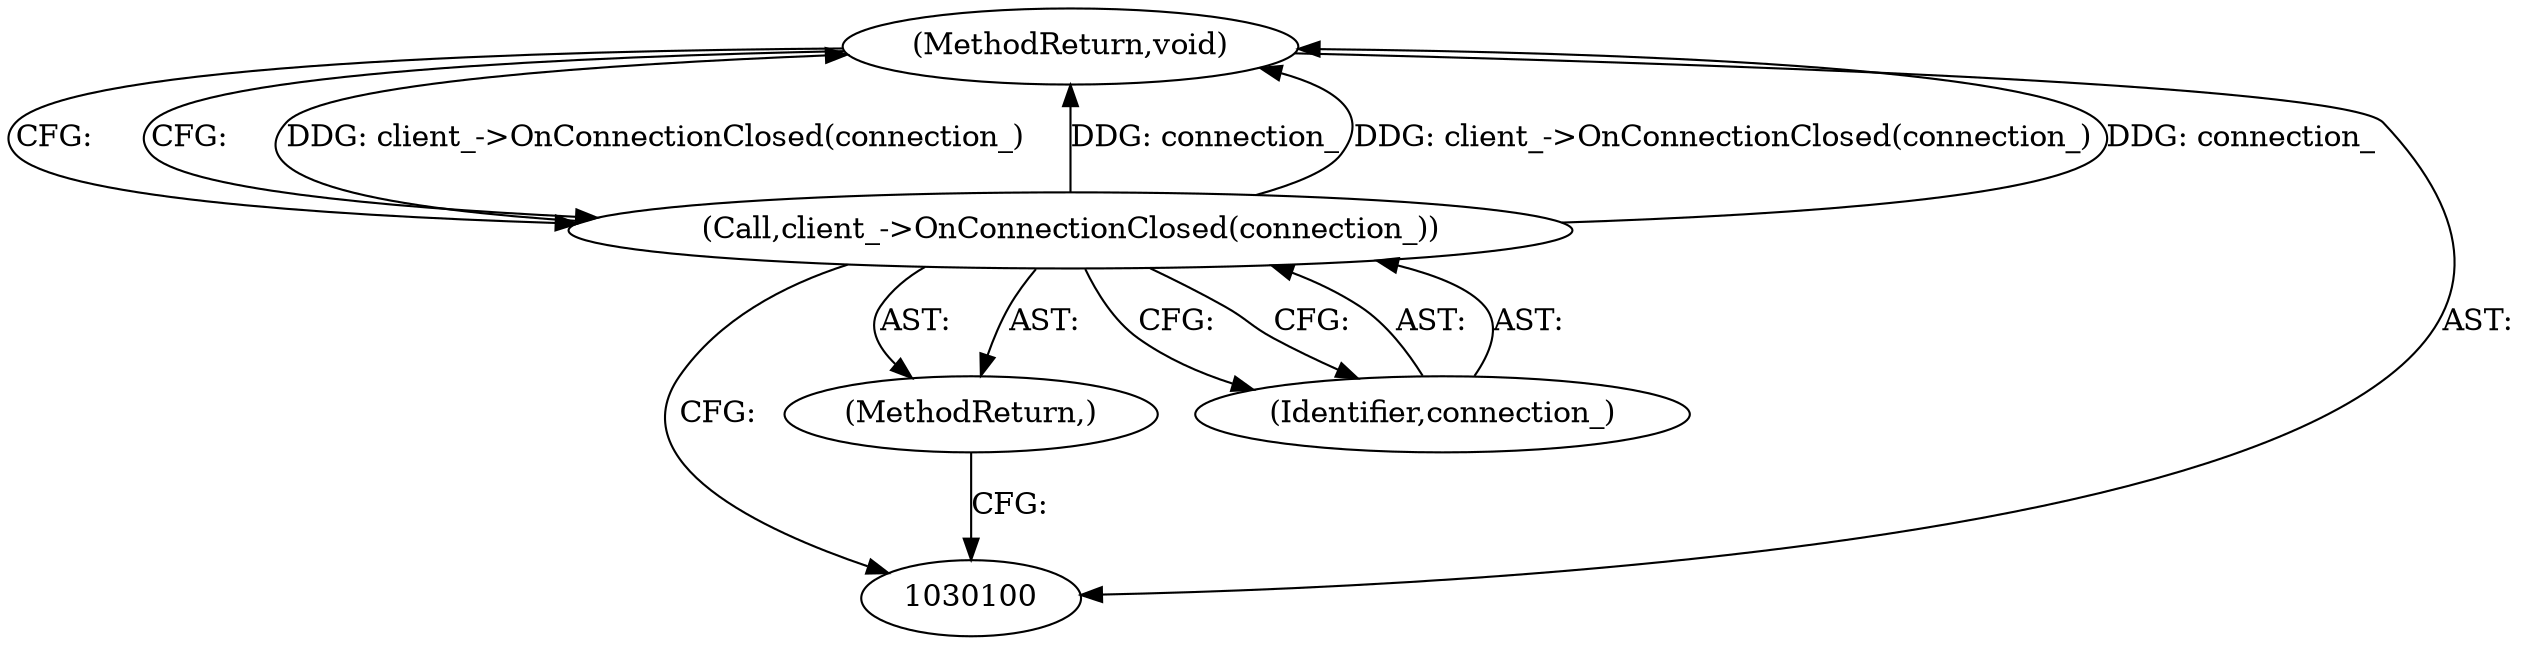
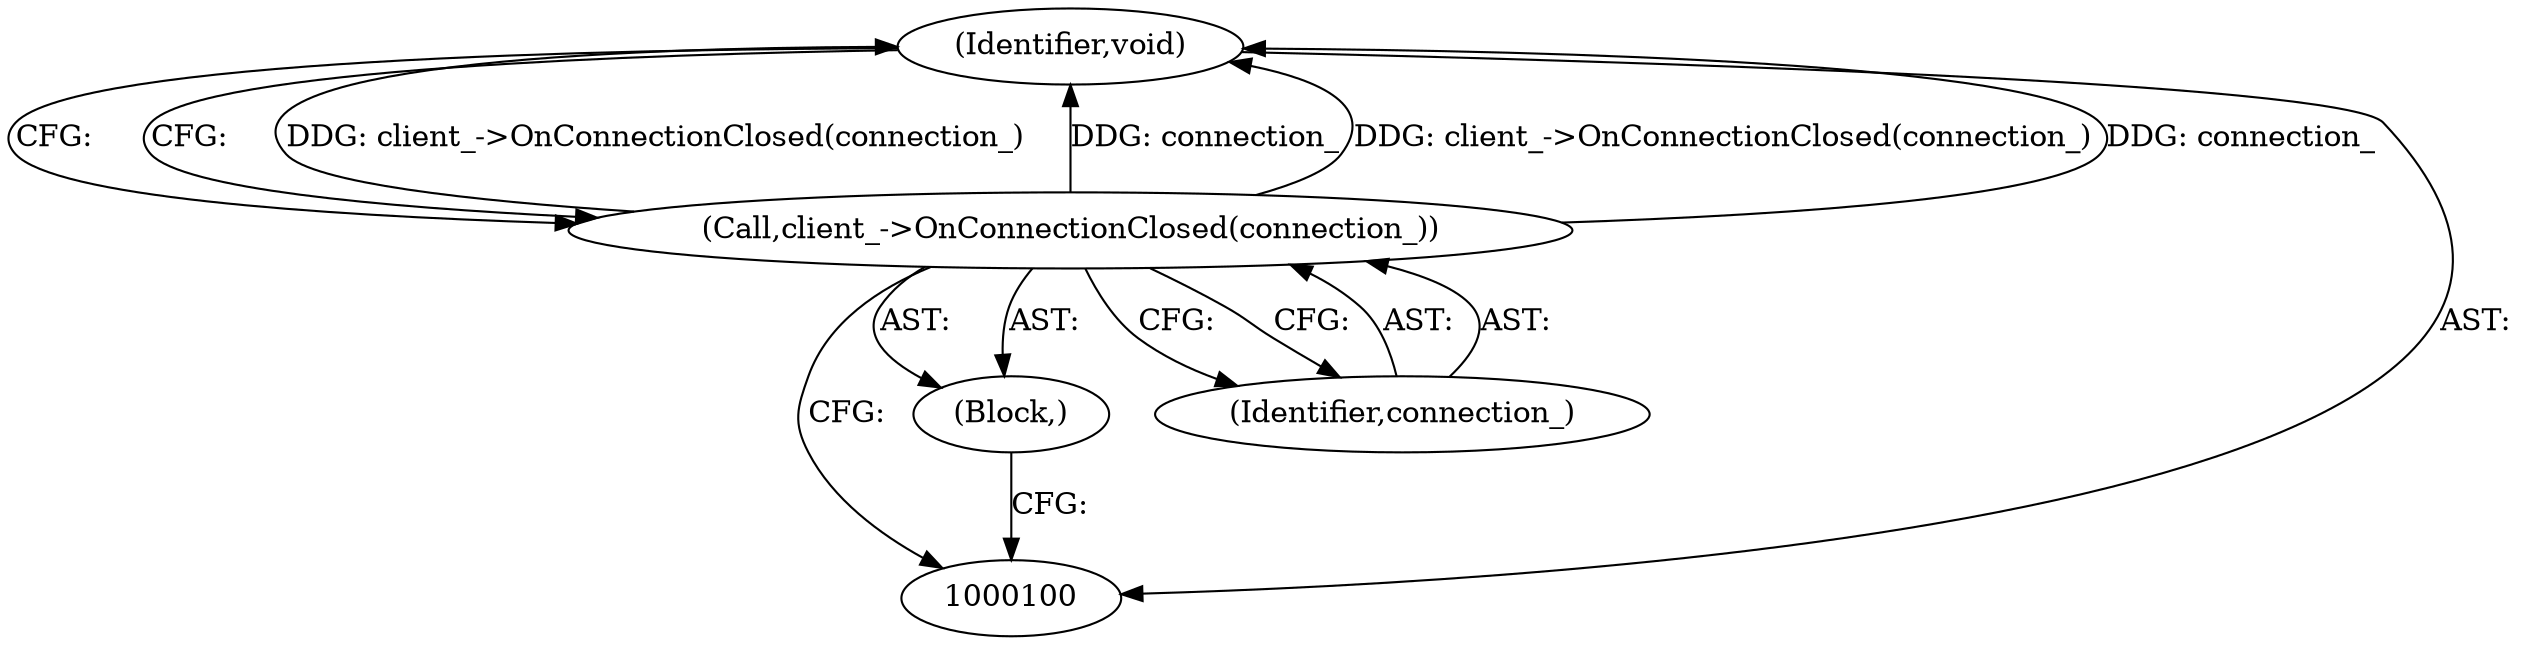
  digraph {
-   n1 [label="(MethodReturn,void)"]
+   n1 [label="(Identifier,void)"]
    n2 [label="(Call,client_->OnConnectionClosed(connection_))"]
-   1000100 [label=1030100]
-   n4 [label="(MethodReturn,)"]
+   1000100
+   n4 [label="(Block,)"]
    n5 [label="(Identifier,connection_)"]
    n1 -> n2 [label="CFG: "]
    n1 -> n2 [label="CFG: "]
    n1 -> 1000100 [label="AST: "]
    n2 -> n1 [label="DDG: client_->OnConnectionClosed(connection_)"]
    n2 -> n1 [label="DDG: connection_"]
    n2 -> n1 [label="DDG: client_->OnConnectionClosed(connection_)"]
    n2 -> n1 [label="DDG: connection_"]
    n2 -> 1000100 [label="CFG: "]
    n2 -> n4 [label="AST: "]
    n2 -> n4 [label="AST: "]
    n2 -> n5 [label="CFG: "]
    n2 -> n5 [label="CFG: "]
    n4 -> 1000100 [label="CFG: "]
    n5 -> n2 [label="AST: "]
    n5 -> n2 [label="AST: "]
  }
